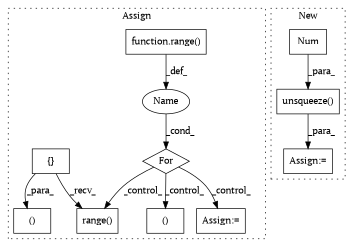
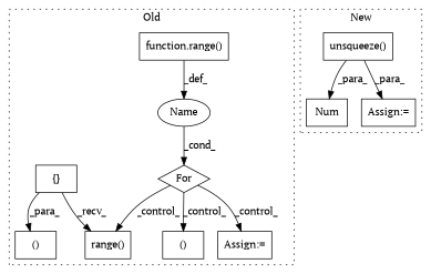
  digraph {
    fontname="PT Serif"
    node [a=75 fontname="PT Serif" l=1 s=4575 shape=box]
    edge [fontname="PT Serif"]
    n1 [l="6,1" label="function.range()" s="4437,4477"]
    n2 [a=107 l="4,6" label=For s="4428,4478" shape=diamond]
    n3 [a=68 l=6 label="Assign:="]
    n4 [a=87 label=Name s=4432 shape=ellipse]
    n5 [l="14,1" label="range()" s="4642,4670"]
    n6 [a=54 l=3 label="()"]
    n7 [a=59 l="2,1" label="{}" s="4272,4272"]
    n8 [a=54 l=23 label="()" s=5751]
    n9 [l="48,1" label="unsqueeze()" s="4942,4991"]
    n10 [a=76 label=Num s=4990]
    n11 [a=68 l=3 label="Assign:=" s=5051]
    subgraph cluster_1 {
-     label=Assign
+     label=Old
      style=dotted
      n1
      n2
      n3
      n4
      n5
      n6
      n7
      n8
    }
    subgraph cluster_2 {
      label=New
      style=dotted
      n9
      n10
      n11
    }
    n1 -> n4 [label=_def_]
    n2 -> n3 [label=_control_]
    n2 -> n5 [label=_control_]
    n2 -> n6 [label=_control_]
    n4 -> n2 [label=_cond_]
    n7 -> n5 [label=_recv_]
    n7 -> n8 [label=_para_]
    n9 -> n11 [label=_para_]
-   n10 -> n9 [label=_para_]
+   n9 -> n10 [label=_para_]
  }
